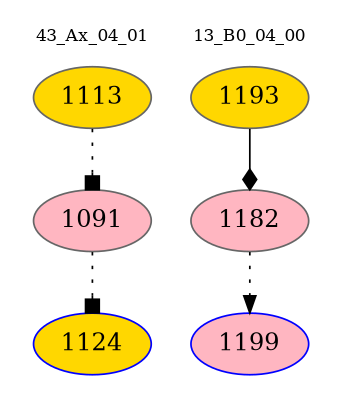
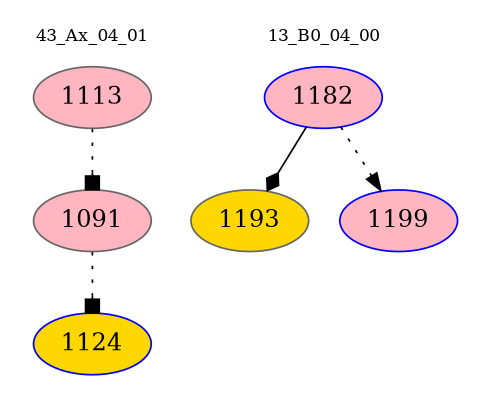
  digraph {
    node [color=gray40 fillcolor=lightpink style=filled]
    edge [arrowhead=box color=black style=dotted]
-   n1 [fillcolor=gold label=1113]
+   n1 [label=1113]
    n2 [label=1091]
    n3 [color=blue fillcolor=gold label=1124]
    n4 [fillcolor=gold label=1193]
-   n5 [label=1182]
+   n5 [color=blue label=1182]
    n6 [color=blue label=1199]
    subgraph cluster_1 {
      color=white
      fontsize=10
      label="43_Ax_04_01"
      n1
      n2
      n3
    }
    subgraph cluster_2 {
      color=white
      fontsize=10
      label="13_B0_04_00"
      n4
      n5
      n6
    }
    n1 -> n2
    n2 -> n3
-   n4 -> n5 [arrowhead=diamond style=solid]
+   n5 -> n4 [arrowhead=diamond style=solid]
    n5 -> n6 [arrowhead=normal]
  }
